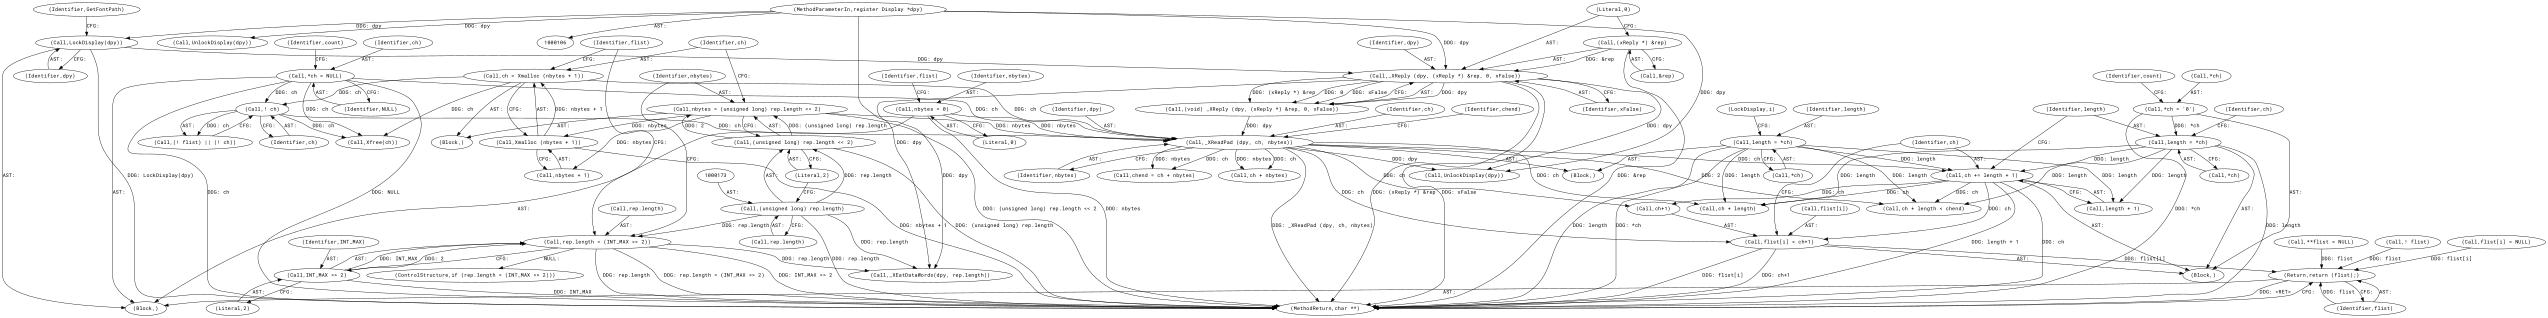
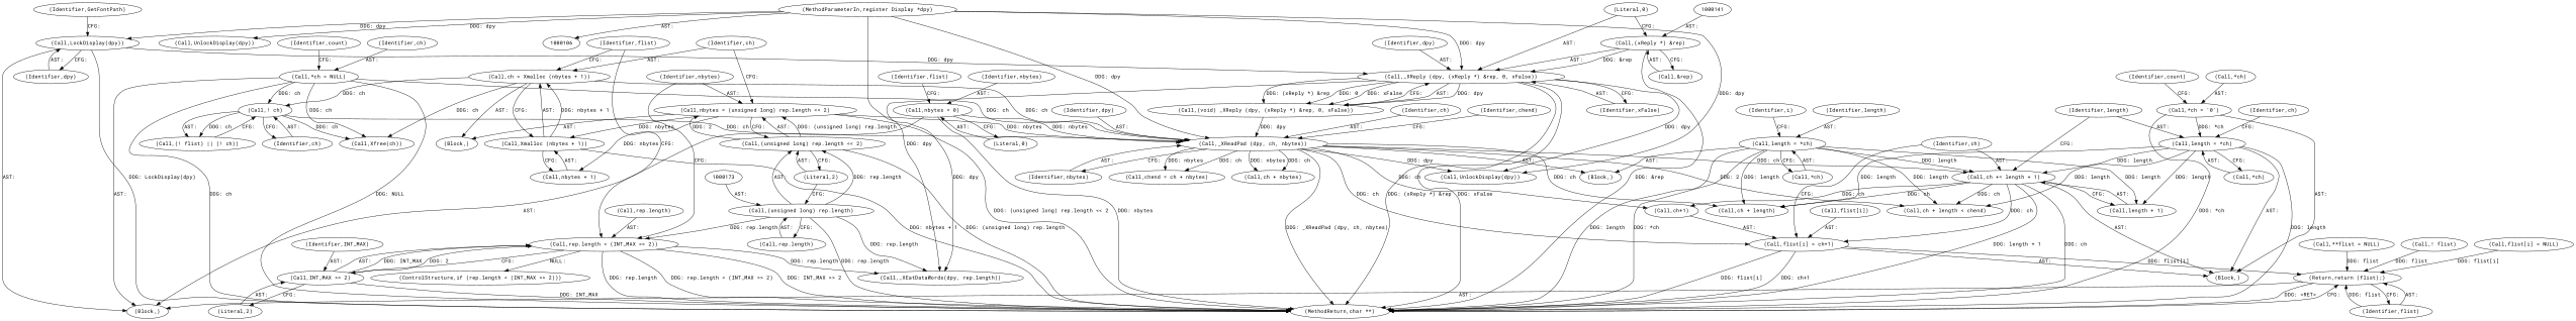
  digraph {
    fontname="Roboto Mono"
    node [fontname="Roboto Mono"]
    edge [fontname="Roboto Mono"]
    n1 [label="(Call,flist[i] = ch+1)"]
    n2 [label="(Return,return (flist);)"]
    n3 [label="(Block,)"]
    n4 [label="(MethodReturn,char **)"]
    n5 [label="(Block,)"]
    n6 [label="(Identifier,flist)"]
    n7 [label="(Call,ch+1)"]
    n8 [label="(Call,ch += length + 1)"]
    n9 [label="(Call,ch + length)"]
    n10 [label="(Call,length + 1)"]
    n11 [label="(Call,ch + length < chend)"]
    n12 [label="(Call,length = *ch)"]
    n13 [label="(Block,)"]
    n14 [label="(Call,*ch)"]
    n15 [label="(Call,length = *ch)"]
    n16 [label="(Call,*ch)"]
    n17 [label="(Call,*ch = '\0')"]
    n18 [label="(Call,_XReadPad (dpy, ch, nbytes))"]
    n19 [label="(Identifier,nbytes)"]
    n20 [label="(Call,chend = ch + nbytes)"]
    n21 [label="(Call,ch + nbytes)"]
    n22 [label="(Call,UnlockDisplay(dpy))"]
    n23 [label="(Call,_XReply (dpy, (xReply *) &rep, 0, xFalse))"]
    n24 [label="(Call,_XEatDataWords(dpy, rep.length))"]
    n25 [label="(Identifier,xFalse)"]
    n26 [label="(Call,(void) _XReply (dpy, (xReply *) &rep, 0, xFalse))"]
    n27 [label="(Call,LockDisplay(dpy))"]
    n28 [label="(Identifier,dpy)"]
    n29 [label="(MethodParameterIn,register Display *dpy)"]
    n30 [label="(Call,UnlockDisplay(dpy))"]
    1000106
    n32 [label="(Call,(xReply *) &rep)"]
    n33 [label="(Call,&rep)"]
    n34 [label="(Call,ch = Xmalloc (nbytes + 1))"]
    n35 [label="(Call,Xmalloc (nbytes + 1))"]
    n36 [label="(Call,! ch)"]
    n37 [label="(Block,)"]
    n38 [label="(Call,Xfree(ch))"]
    n39 [label="(Call,nbytes + 1)"]
    n40 [label="(Identifier,ch)"]
    n41 [label="(Call,(! flist) || (! ch))"]
    n42 [label="(Call,nbytes = (unsigned long) rep.length << 2)"]
    n43 [label="(Call,(unsigned long) rep.length << 2)"]
    n44 [label="(Literal,2)"]
    n45 [label="(Call,(unsigned long) rep.length)"]
    n46 [label="(Call,rep.length)"]
    n47 [label="(Call,rep.length < (INT_MAX >> 2))"]
    n48 [label="(Call,INT_MAX >> 2)"]
    n49 [label="(ControlStructure,if (rep.length < (INT_MAX >> 2)))"]
    n50 [label="(Literal,2)"]
    n51 [label="(Call,*ch = NULL)"]
-   n52 [label="(Identifier,NULL)"]
    n53 [label="(Call,nbytes = 0)"]
    n54 [label="(Literal,0)"]
    n55 [label="(Identifier,ch)"]
    n56 [label="(Call,**flist = NULL)"]
    n57 [label="(Identifier,GetFontPath)"]
    n58 [label="(Identifier,length)"]
    n59 [label="(Call,! flist)"]
    n60 [label="(Identifier,INT_MAX)"]
    n61 [label="(Identifier,ch)"]
    n62 [label="(Identifier,chend)"]
    n63 [label="(Identifier,ch)"]
    n64 [label="(Call,*ch)"]
    n65 [label="(Identifier,flist)"]
    n66 [label="(Call,flist[i])"]
    n67 [label="(Identifier,length)"]
    n68 [label="(Literal,0)"]
    n69 [label="(Identifier,count)"]
    n70 [label="(Identifier,flist)"]
    n71 [label="(Identifier,nbytes)"]
    n72 [label="(Identifier,ch)"]
    n73 [label="(Identifier,count)"]
    n74 [label="(Identifier,dpy)"]
    n75 [label="(Call,rep.length)"]
    n76 [label="(Identifier,nbytes)"]
    n77 [label="(Identifier,dpy)"]
    n78 [label="(Identifier,ch)"]
-   n79 [label="(LockDisplay,i)"]
+   n79 [label="(Identifier,i)"]
    n80 [label="(Call,flist[i] = NULL)"]
+   1000141
    1000173
    n1 -> n2 [label="DDG: flist[i]"]
    n1 -> n3 [label="AST: "]
    n1 -> n4 [label="DDG: flist[i]"]
    n1 -> n4 [label="DDG: ch+1"]
    n2 -> n4 [label="DDG: <RET>"]
    n2 -> n5 [label="AST: "]
    n2 -> n6 [label="CFG: "]
    n4 -> n2 [label="CFG: "]
    n6 -> n2 [label="AST: "]
    n6 -> n2 [label="DDG: flist"]
    n7 -> n1 [label="AST: "]
    n8 -> n1 [label="DDG: ch"]
    n8 -> n3 [label="AST: "]
    n8 -> n4 [label="DDG: length + 1"]
    n8 -> n4 [label="DDG: ch"]
    n8 -> n7 [label="DDG: ch"]
    n8 -> n9 [label="DDG: ch"]
    n8 -> n10 [label="CFG: "]
    n8 -> n11 [label="DDG: ch"]
    n10 -> n8 [label="AST: "]
    n12 -> n4 [label="DDG: length"]
    n12 -> n4 [label="DDG: *ch"]
    n12 -> n8 [label="DDG: length"]
    n12 -> n9 [label="DDG: length"]
    n12 -> n10 [label="DDG: length"]
    n12 -> n11 [label="DDG: length"]
    n12 -> n13 [label="AST: "]
    n12 -> n14 [label="CFG: "]
    n14 -> n12 [label="AST: "]
    n15 -> n3 [label="AST: "]
    n15 -> n4 [label="DDG: length"]
    n15 -> n8 [label="DDG: length"]
    n15 -> n9 [label="DDG: length"]
    n15 -> n10 [label="DDG: length"]
    n15 -> n11 [label="DDG: length"]
    n15 -> n16 [label="CFG: "]
    n16 -> n15 [label="AST: "]
    n17 -> n3 [label="AST: "]
    n17 -> n4 [label="DDG: *ch"]
    n17 -> n15 [label="DDG: *ch"]
    n18 -> n1 [label="DDG: ch"]
    n18 -> n4 [label="DDG: _XReadPad (dpy, ch, nbytes)"]
    n18 -> n7 [label="DDG: ch"]
    n18 -> n8 [label="DDG: ch"]
    n18 -> n9 [label="DDG: ch"]
    n18 -> n11 [label="DDG: 2"]
    n18 -> n13 [label="AST: "]
    n18 -> n19 [label="CFG: "]
    n18 -> n20 [label="DDG: ch"]
    n18 -> n20 [label="DDG: nbytes"]
    n18 -> n21 [label="DDG: ch"]
    n18 -> n21 [label="DDG: nbytes"]
    n18 -> n22 [label="DDG: dpy"]
    n19 -> n18 [label="AST: "]
    n23 -> n4 [label="DDG: (xReply *) &rep"]
    n23 -> n4 [label="DDG: xFalse"]
    n23 -> n22 [label="DDG: dpy"]
    n23 -> n24 [label="DDG: dpy"]
    n23 -> n25 [label="CFG: "]
    n23 -> n26 [label="AST: "]
    n23 -> n26 [label="DDG: dpy"]
    n23 -> n26 [label="DDG: (xReply *) &rep"]
    n23 -> n26 [label="DDG: 0"]
    n23 -> n26 [label="DDG: xFalse"]
    n25 -> n23 [label="AST: "]
    n26 -> n18 [label="DDG: dpy"]
    n26 -> n23 [label="CFG: "]
    n27 -> n4 [label="DDG: LockDisplay(dpy)"]
    n27 -> n5 [label="AST: "]
    n27 -> n23 [label="DDG: dpy"]
    n27 -> n28 [label="CFG: "]
    n28 -> n27 [label="AST: "]
+   n29 -> n18 [label="DDG: dpy"]
    n29 -> n22 [label="DDG: dpy"]
    n29 -> n23 [label="DDG: dpy"]
    n29 -> n24 [label="DDG: dpy"]
    n29 -> n27 [label="DDG: dpy"]
    n29 -> n30 [label="DDG: dpy"]
    n29 -> 1000106 [label="AST: "]
    n32 -> n4 [label="DDG: &rep"]
    n32 -> n23 [label="AST: "]
    n32 -> n23 [label="DDG: &rep"]
    n32 -> n33 [label="CFG: "]
    n33 -> n32 [label="AST: "]
    n34 -> n18 [label="DDG: ch"]
    n34 -> n35 [label="CFG: "]
    n34 -> n36 [label="DDG: ch"]
    n34 -> n37 [label="AST: "]
    n34 -> n38 [label="DDG: ch"]
    n35 -> n4 [label="DDG: nbytes + 1"]
    n35 -> n34 [label="AST: "]
    n35 -> n34 [label="DDG: nbytes + 1"]
    n35 -> n39 [label="CFG: "]
    n36 -> n18 [label="DDG: ch"]
    n36 -> n38 [label="DDG: ch"]
    n36 -> n40 [label="CFG: "]
    n36 -> n41 [label="AST: "]
    n36 -> n41 [label="DDG: ch"]
    n39 -> n35 [label="AST: "]
    n40 -> n36 [label="AST: "]
    n41 -> n36 [label="CFG: "]
    n42 -> n4 [label="DDG: (unsigned long) rep.length << 2"]
    n42 -> n18 [label="DDG: nbytes"]
    n42 -> n35 [label="DDG: nbytes"]
    n42 -> n37 [label="AST: "]
    n42 -> n39 [label="DDG: nbytes"]
    n42 -> n43 [label="CFG: "]
    n43 -> n4 [label="DDG: (unsigned long) rep.length"]
    n43 -> n42 [label="AST: "]
    n43 -> n42 [label="DDG: (unsigned long) rep.length"]
    n43 -> n42 [label="DDG: 2"]
    n43 -> n44 [label="CFG: "]
    n44 -> n43 [label="AST: "]
    n44 -> n45 [label="CFG: "]
    n45 -> n4 [label="DDG: rep.length"]
    n45 -> n24 [label="DDG: rep.length"]
    n45 -> n43 [label="AST: "]
    n45 -> n43 [label="DDG: rep.length"]
    n45 -> n46 [label="CFG: "]
    n45 -> n47 [label="DDG: rep.length"]
    n46 -> n45 [label="AST: "]
    n47 -> n4 [label="DDG: rep.length"]
    n47 -> n4 [label="DDG: rep.length < (INT_MAX >> 2)"]
    n47 -> n4 [label="DDG: INT_MAX >> 2"]
    n47 -> n24 [label="DDG: rep.length"]
    n47 -> n48 [label="CFG: "]
    n47 -> n49 [label="NULL: "]
    n48 -> n4 [label="DDG: INT_MAX"]
    n48 -> n47 [label="AST: "]
    n48 -> n47 [label="DDG: INT_MAX"]
    n48 -> n47 [label="DDG: 2"]
    n48 -> n50 [label="CFG: "]
    n50 -> n48 [label="AST: "]
    n51 -> n4 [label="DDG: ch"]
    n51 -> n4 [label="DDG: NULL"]
    n51 -> n5 [label="AST: "]
    n51 -> n18 [label="DDG: ch"]
    n51 -> n36 [label="DDG: ch"]
    n51 -> n38 [label="DDG: ch"]
-   n51 -> n52 [label="CFG: "]
-   n52 -> n51 [label="AST: "]
    n53 -> n4 [label="DDG: nbytes"]
    n53 -> n5 [label="AST: "]
    n53 -> n18 [label="DDG: nbytes"]
    n53 -> n54 [label="CFG: "]
    n54 -> n53 [label="AST: "]
    n55 -> n18 [label="AST: "]
    n56 -> n2 [label="DDG: flist"]
    n57 -> n27 [label="CFG: "]
    n58 -> n8 [label="CFG: "]
    n58 -> n15 [label="AST: "]
    n59 -> n2 [label="DDG: flist"]
    n60 -> n48 [label="AST: "]
    n61 -> n1 [label="CFG: "]
    n61 -> n8 [label="AST: "]
    n62 -> n18 [label="CFG: "]
    n63 -> n15 [label="CFG: "]
    n64 -> n17 [label="AST: "]
    n65 -> n34 [label="CFG: "]
    n65 -> n47 [label="CFG: "]
    n66 -> n1 [label="AST: "]
    n67 -> n12 [label="AST: "]
    n68 -> n23 [label="AST: "]
    n68 -> n32 [label="CFG: "]
    n69 -> n51 [label="CFG: "]
    n70 -> n53 [label="CFG: "]
    n71 -> n42 [label="AST: "]
    n71 -> n47 [label="CFG: "]
    n72 -> n51 [label="AST: "]
    n73 -> n17 [label="CFG: "]
    n74 -> n23 [label="AST: "]
    n75 -> n47 [label="AST: "]
    n76 -> n53 [label="AST: "]
    n77 -> n18 [label="AST: "]
    n78 -> n34 [label="AST: "]
    n78 -> n42 [label="CFG: "]
    n79 -> n12 [label="CFG: "]
    n80 -> n2 [label="DDG: flist[i]"]
+   1000141 -> n32 [label="AST: "]
    1000173 -> n45 [label="AST: "]
  }
